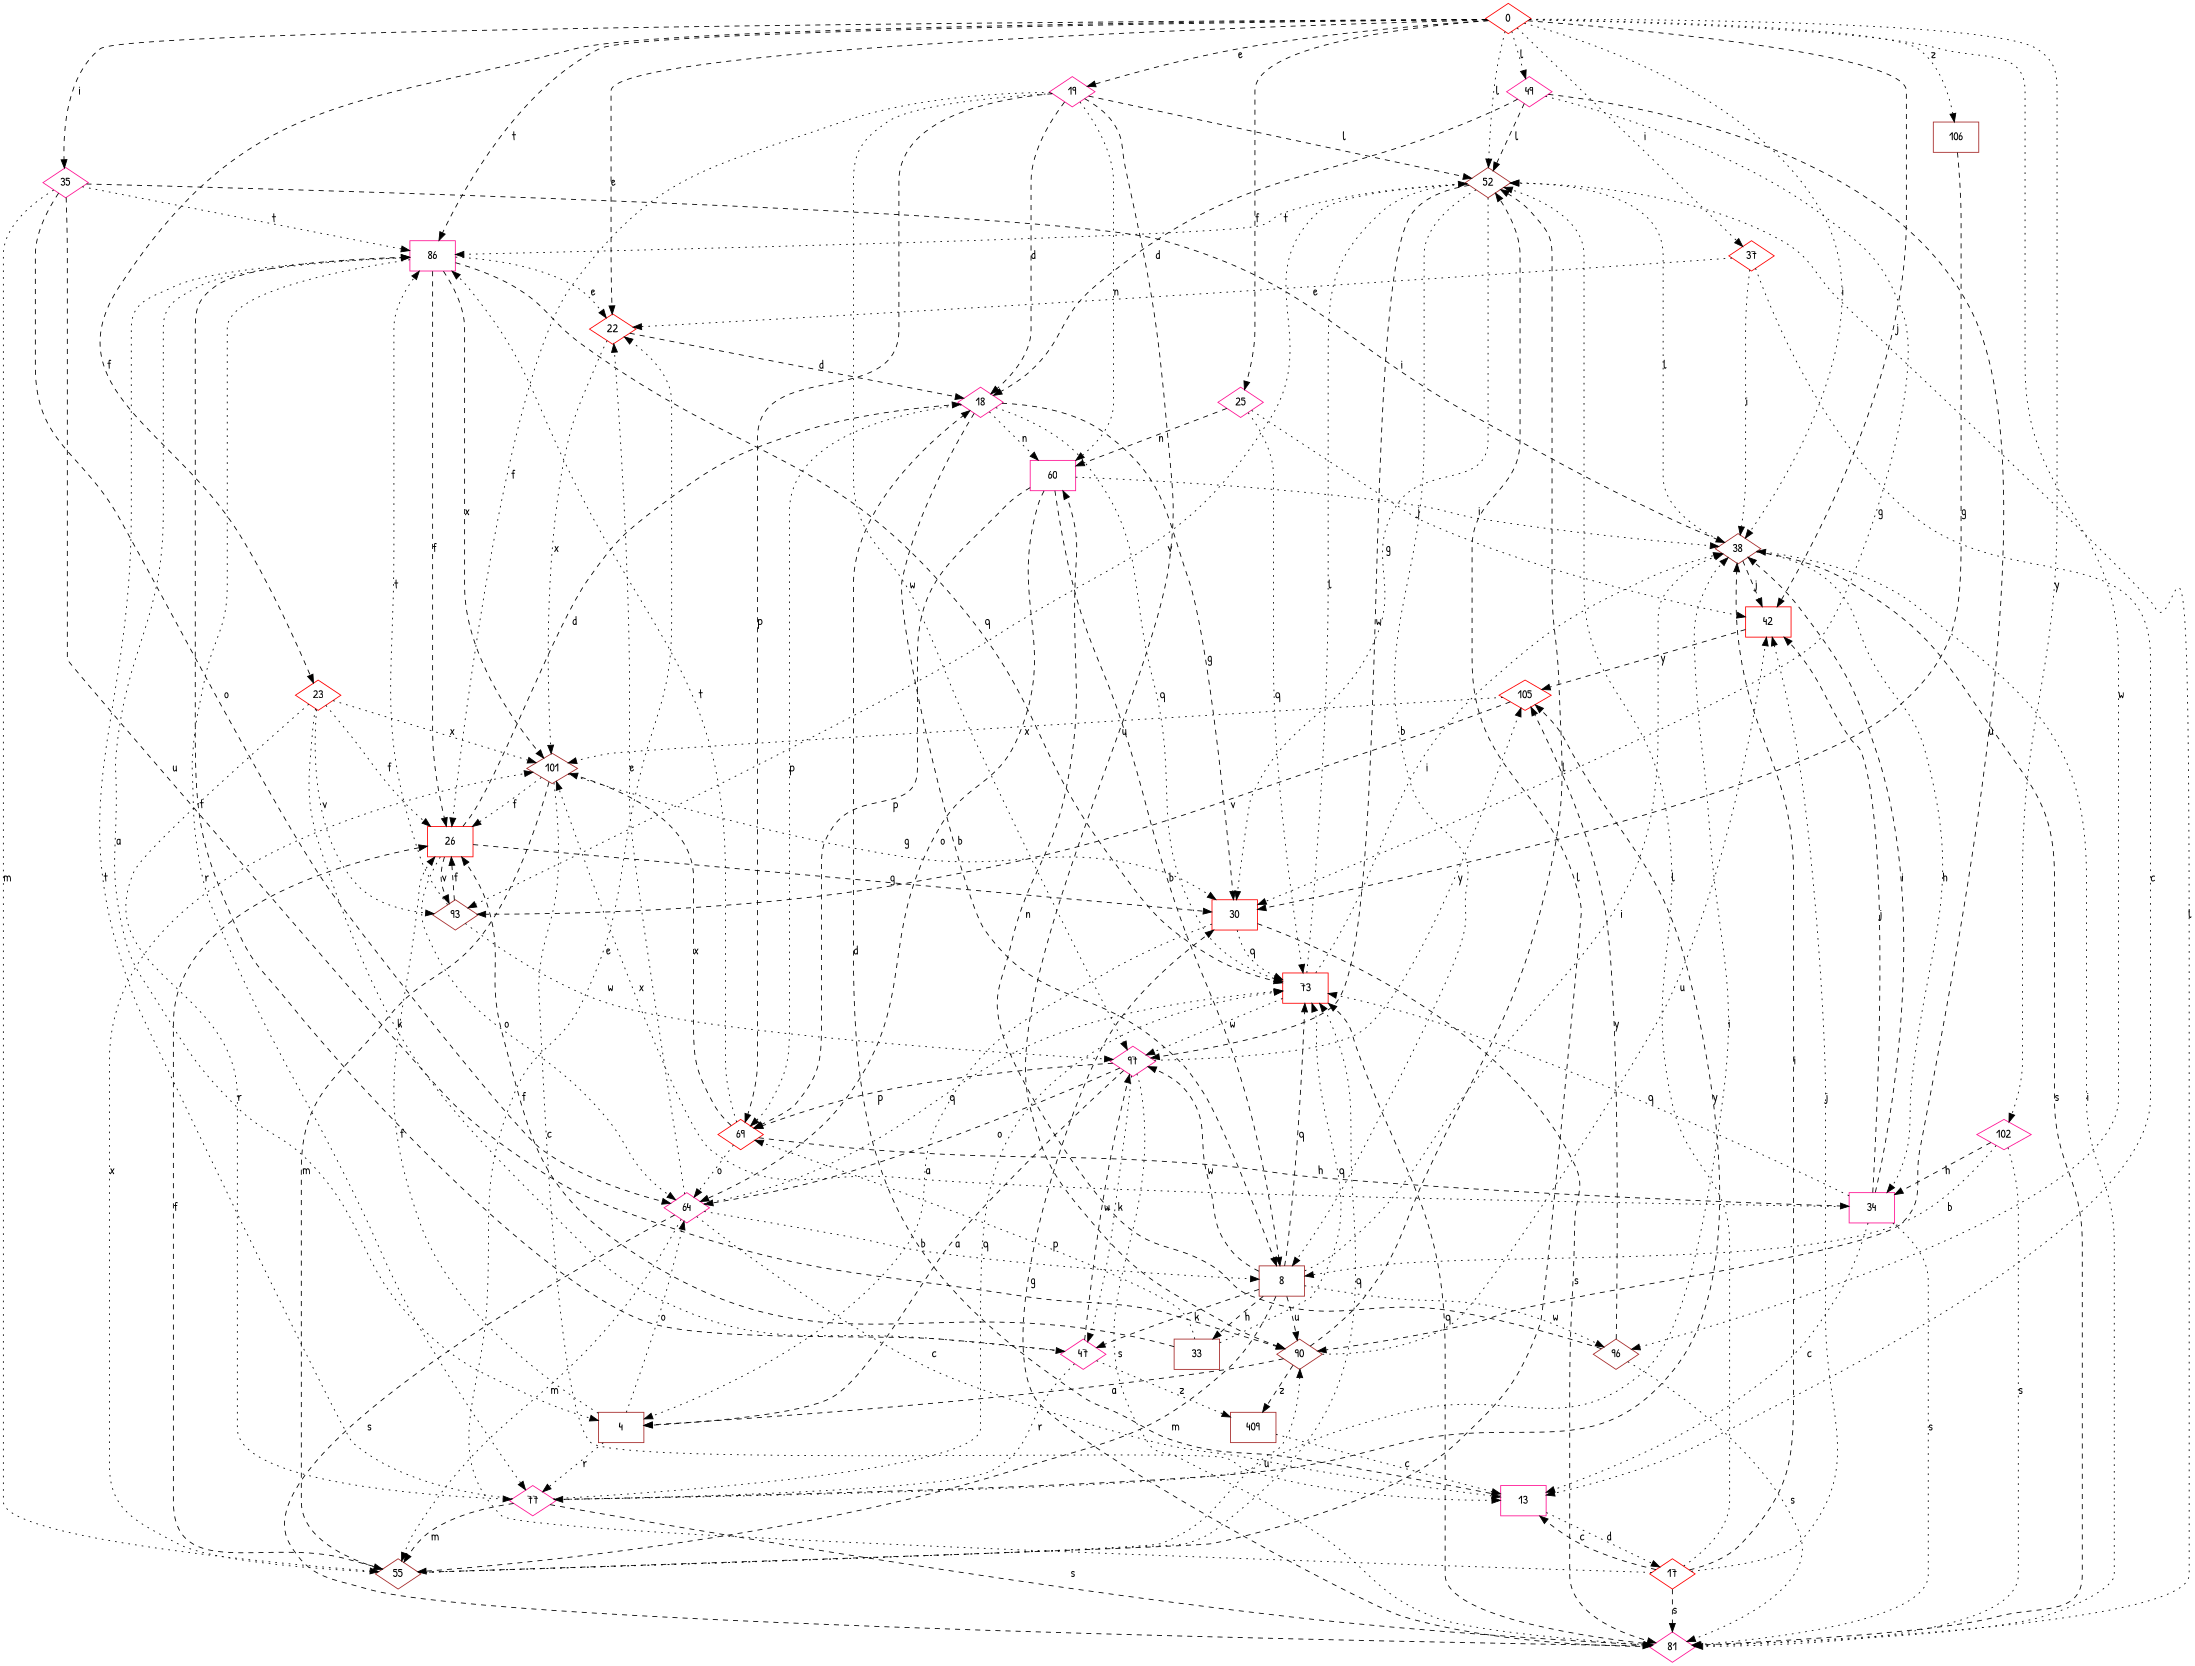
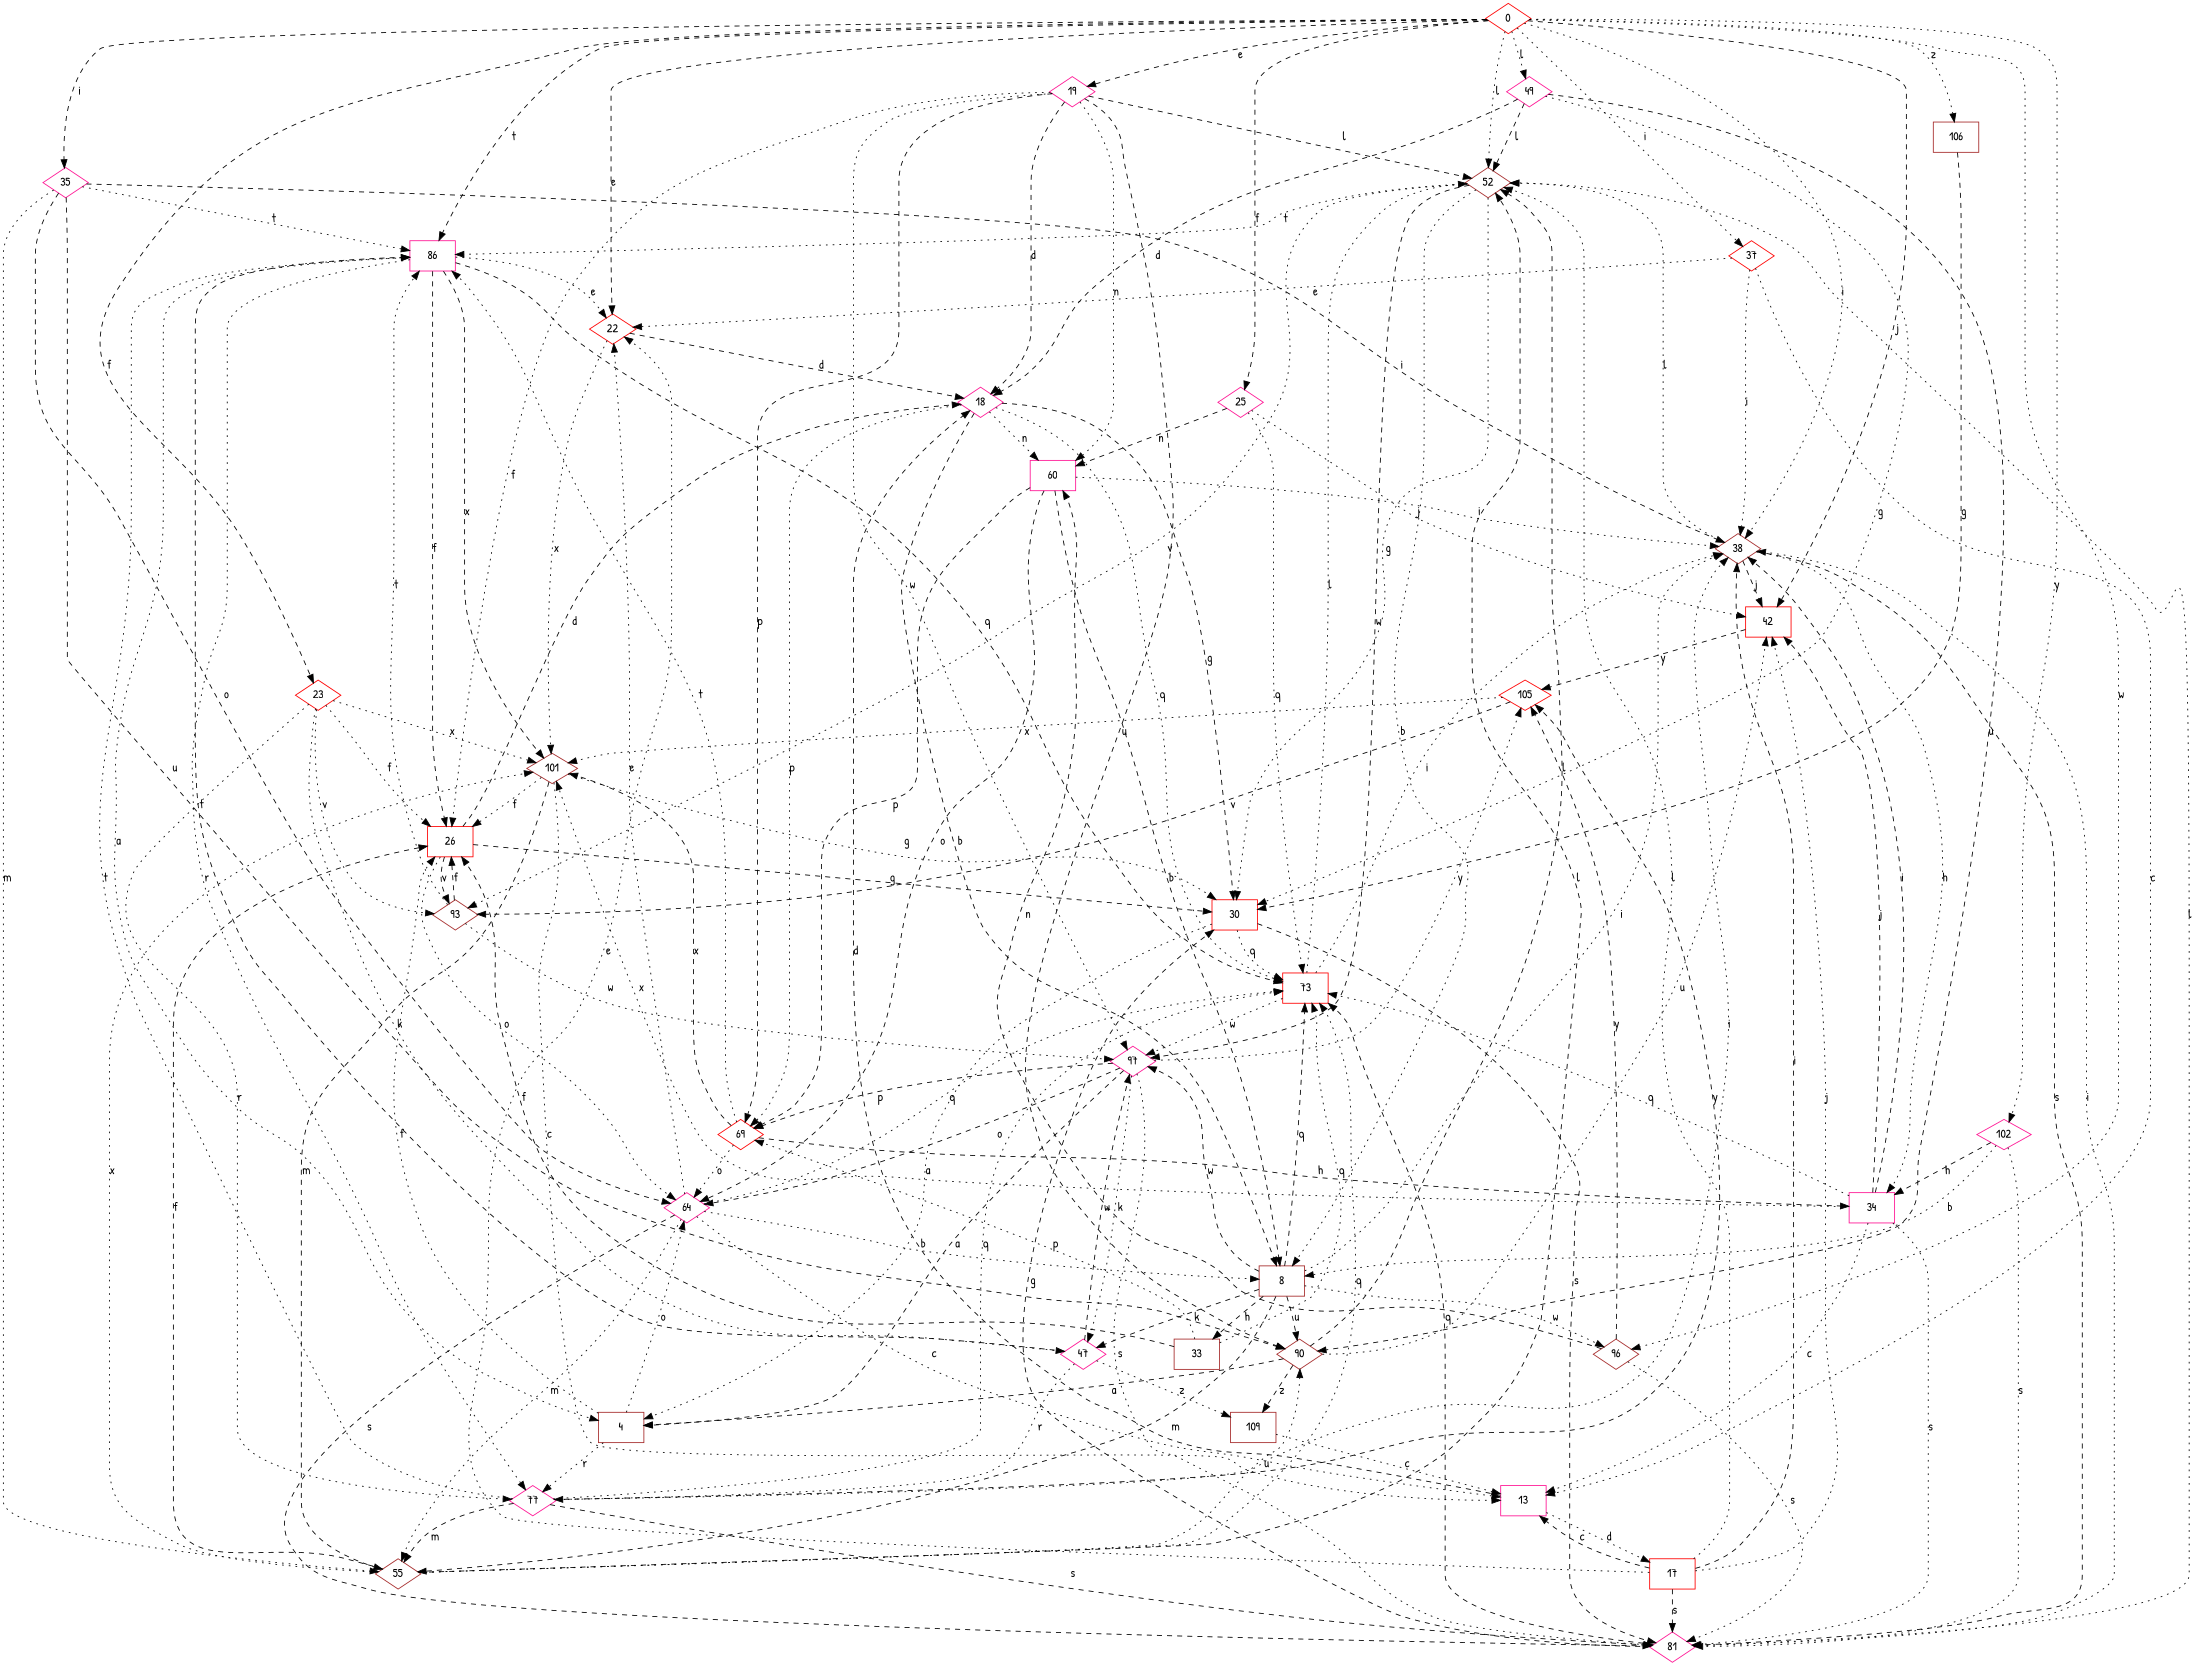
  strict digraph {
    fontname="Patrick Hand"
    node [color=deeppink fontname="Patrick Hand" shape=diamond]
    edge [fontname="Patrick Hand" style=dotted]
    0 [color=red]
    19
    22 [color=red]
    23 [color=red]
    25
    35
    37 [color=red]
    38 [color=brown]
    42 [color=red shape=box]
    49
    52 [color=brown]
    86 [shape=box]
    96 [color=brown]
    102
    106 [color=brown shape=box]
    26 [color=red shape=box]
    90 [color=brown]
    97
    18
    60 [shape=box]
    69 [color=red]
    101 [color=brown]
    77
    47
    93 [color=brown]
    73 [color=red shape=box]
    64
    55 [color=brown]
    13 [shape=box]
    81
    34 [shape=box]
    105 [color=red]
    30 [color=red shape=box]
    8 [color=brown shape=box]
    4 [color=brown shape=box]
    33 [color=brown shape=box]
-   109 [color=brown shape=box label=409]
-   17 [color=red]
+   109 [color=brown shape=box]
+   17 [color=red shape=box]
    0 -> 19 [label=e style=dashed]
    0 -> 22 [label=e style=dashed]
    0 -> 23 [label=f style=dashed]
    0 -> 25 [label=f style=dashed]
    0 -> 35 [label=i style=dashed]
    0 -> 37 [label=i]
    0 -> 38 [label=i]
    0 -> 42 [label=j style=dashed]
    0 -> 49 [label=l]
    0 -> 52 [label=l]
    0 -> 86 [label=t style=dashed]
    0 -> 96 [label=w]
    0 -> 102 [label=y]
    0 -> 106 [label=z]
    19 -> 52 [label=l style=dashed]
    19 -> 26 [label=f]
    19 -> 90 [label=u style=dashed]
    19 -> 97 [label=w]
    19 -> 18 [label=d style=dashed]
    19 -> 60 [label=n]
    19 -> 69 [label=p style=dashed]
    22 -> 18 [label=d style=dashed]
    22 -> 101 [label=x]
    23 -> 26 [label=f]
    23 -> 101 [label=x]
    23 -> 77 [label=r]
    23 -> 47 [label=k]
    23 -> 93 [label=v]
    25 -> 42 [label=j]
    25 -> 60 [label=n style=dashed]
    25 -> 73 [label=q]
    35 -> 38 [label=i style=dashed]
    35 -> 86 [label=t]
    35 -> 90 [label=u style=dashed]
    35 -> 64 [label=o style=dashed]
    35 -> 55 [label=m]
    37 -> 22 [label=e]
    37 -> 38 [label=i]
    37 -> 13 [label=c]
    38 -> 42 [label=j style=dashed]
    38 -> 52 [label=l]
    38 -> 81 [label=s style=dashed]
    38 -> 34 [label=h]
    42 -> 105 [label=y style=dashed]
    49 -> 52 [label=l style=dashed]
    49 -> 90 [label=u style=dashed]
    49 -> 18 [label=d style=dashed]
    49 -> 30 [label=g]
    52 -> 86 [label=t]
    52 -> 97 [label=w style=dashed]
    52 -> 93 [label=v]
    52 -> 30 [label=g]
    52 -> 8 [label=b]
    86 -> 22 [label=e]
    86 -> 26 [label=f style=dashed]
    86 -> 101 [label=x style=dashed]
    86 -> 77 [label=r]
    86 -> 73 [label=q style=dashed]
    86 -> 4 [label=a]
    96 -> 60 [label=n style=dashed]
    96 -> 81 [label=s]
    96 -> 105 [label=y style=dashed]
    102 -> 81 [label=s]
    102 -> 34 [label=h style=dashed]
    102 -> 8 [label=b]
    106 -> 30 [label=g style=dashed]
    26 -> 18 [label=d style=dashed]
    26 -> 93 [label=v style=dashed]
    26 -> 64 [label=o]
    26 -> 30 [label=g style=dashed]
    90 -> 42 [label=u]
    90 -> 52 [label=l style=dashed]
    90 -> 4 [label=a style=dashed]
    90 -> 109 [label=z style=dashed]
    97 -> 69 [label=p style=dashed]
    97 -> 47 [label=k]
    97 -> 64 [label=o style=dashed]
    97 -> 81 [label=s]
    97 -> 105 [label=y]
    97 -> 4 [label=a style=dashed]
    18 -> 60 [label=n]
    18 -> 69 [label=p]
    18 -> 73 [label=q]
    18 -> 30 [label=g style=dashed]
    18 -> 8 [label=b style=dashed]
    60 -> 38 [label=i]
    60 -> 69 [label=p style=dashed]
    60 -> 64 [label=o style=dashed]
    60 -> 8 [label=b style=dashed]
    69 -> 86 [label=t]
    69 -> 101 [label=x style=dashed]
    69 -> 64 [label=o]
    69 -> 34 [label=h style=dashed]
    101 -> 26 [label=f]
    101 -> 55 [label=m style=dashed]
    101 -> 13 [label=c]
    101 -> 30 [label=g]
    77 -> 38 [label=i]
    77 -> 86 [label=t]
    77 -> 73 [label=q]
    77 -> 55 [label=m style=dashed]
    77 -> 81 [label=s style=dashed]
    77 -> 105 [label=y style=dashed]
    47 -> 86 [label=t style=dashed]
    47 -> 97 [label=w style=dashed]
    47 -> 77 [label=r]
    47 -> 109 [label=z]
    93 -> 86 [label=t]
    93 -> 26 [label=f style=dashed]
    93 -> 97 [label=w]
    73 -> 38 [label=i]
    73 -> 52 [label=l]
    73 -> 97 [label=w]
    64 -> 22 [label=e]
    64 -> 73 [label=q]
    64 -> 55 [label=m]
    64 -> 13 [label=c]
    64 -> 81 [label=s style=dashed]
    64 -> 8 [label=b]
    55 -> 52 [label=l style=dashed]
    55 -> 26 [label=f style=dashed]
    55 -> 90 [label=u]
    55 -> 101 [label=x]
    55 -> 73 [label=q]
    13 -> 18 [label=d style=dashed]
    13 -> 17 [label=d]
    81 -> 38 [label=i]
    81 -> 52 [label=l]
    81 -> 73 [label=q style=dashed]
    81 -> 30 [label=g style=dashed]
    34 -> 38 [label=i style=dashed]
    34 -> 42 [label=j style=dashed]
    34 -> 101 [label=x]
    34 -> 73 [label=q]
    34 -> 13 [label=c]
    34 -> 81 [label=s]
    105 -> 101 [label=x]
    105 -> 93 [label=v style=dashed]
    30 -> 73 [label=q]
    30 -> 81 [label=s style=dashed]
    30 -> 4 [label=a]
    8 -> 38 [label=i]
    8 -> 96 [label=w]
    8 -> 90 [label=u style=dashed]
    8 -> 97 [label=w style=dashed]
    8 -> 47 [label=k style=dashed]
    8 -> 73 [label=q style=dashed]
    8 -> 55 [label=m style=dashed]
    8 -> 33 [label=h style=dashed]
    4 -> 26 [label=f]
    4 -> 77 [label=r]
    4 -> 64 [label=o]
    33 -> 26 [label=f style=dashed]
    33 -> 69 [label=p]
    33 -> 73 [label=q]
    109 -> 13 [label=c]
    17 -> 22 [label=e]
    17 -> 38 [label=i style=dashed]
    17 -> 42 [label=j]
    17 -> 52 [label=l]
    17 -> 13 [label=c style=dashed]
    17 -> 81 [label=s style=dashed]
  }
